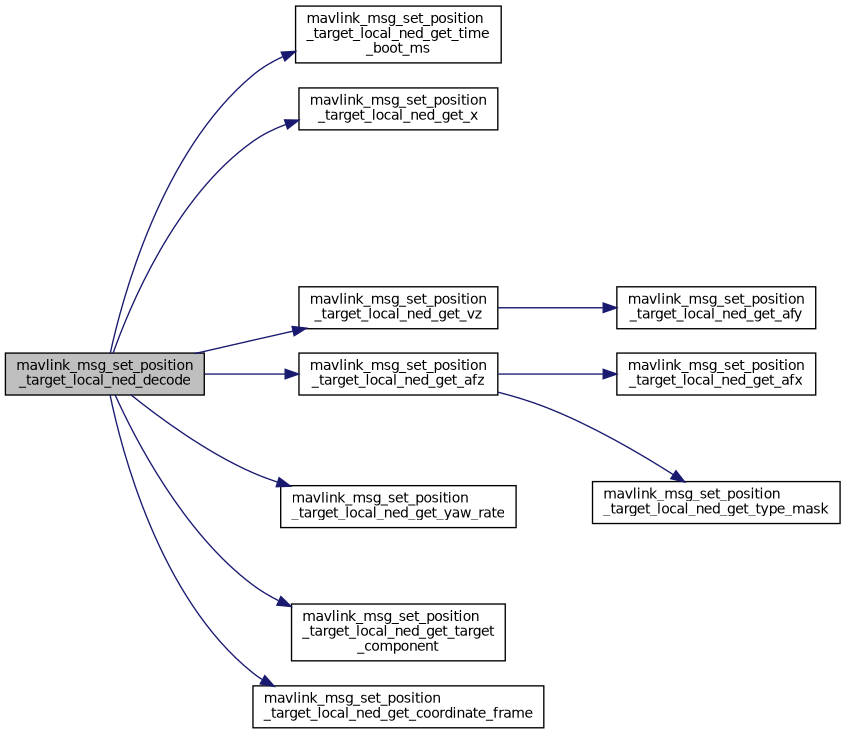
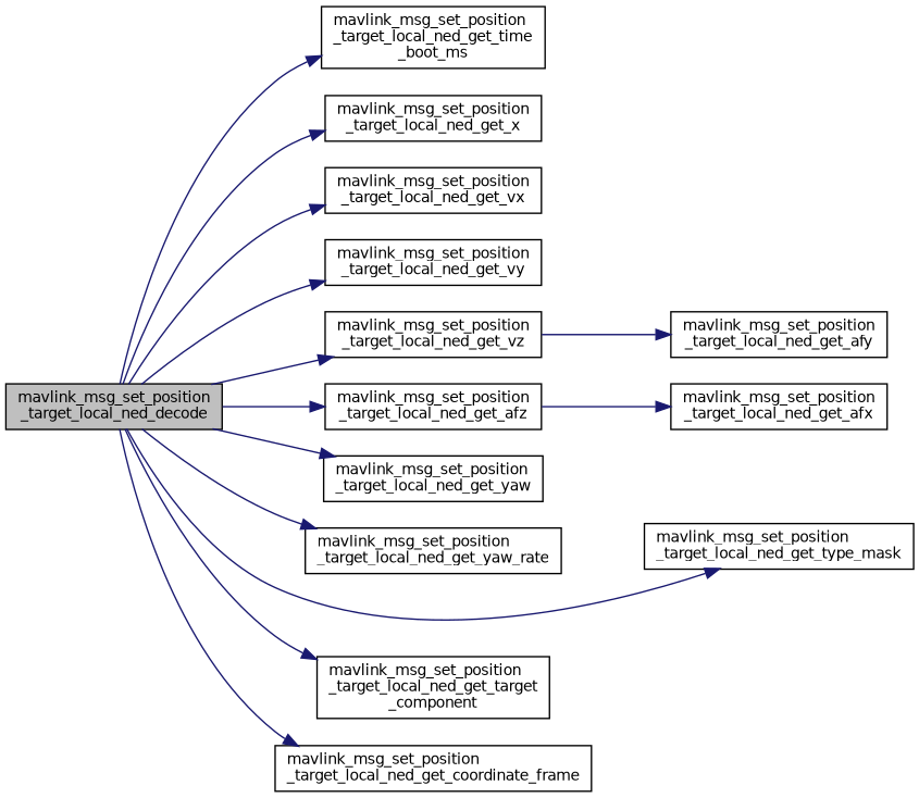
  digraph {
    rankdir=LR
    node [color=black fillcolor=white fontname=Helvetica fontsize=10 shape=record style=filled]
    edge [color=midnightblue fontname=Helvetica fontsize=10 labelfontname=Helvetica labelfontsize=10 style=solid]
    n1 [fillcolor=grey75 fontcolor=black height=0.2 label="mavlink_msg_set_position\l_target_local_ned_decode" width=0.4]
    n2 [height=0.2 label="mavlink_msg_set_position\l_target_local_ned_get_time\l_boot_ms" width=0.4]
    n3 [height=0.2 label="mavlink_msg_set_position\l_target_local_ned_get_x" width=0.4]
+   n4 [height=0.2 label="mavlink_msg_set_position\l_target_local_ned_get_vx" width=0.4]
+   n5 [height=0.2 label="mavlink_msg_set_position\l_target_local_ned_get_vy" width=0.4]
    n6 [height=0.2 label="mavlink_msg_set_position\l_target_local_ned_get_vz" width=0.4]
    n7 [height=0.2 label="mavlink_msg_set_position\l_target_local_ned_get_afz" width=0.4]
+   n8 [height=0.2 label="mavlink_msg_set_position\l_target_local_ned_get_yaw" width=0.4]
    n9 [height=0.2 label="mavlink_msg_set_position\l_target_local_ned_get_yaw_rate" width=0.4]
    n10 [height=0.2 label="mavlink_msg_set_position\l_target_local_ned_get_type_mask" width=0.4]
    n11 [height=0.2 label="mavlink_msg_set_position\l_target_local_ned_get_target\l_component" width=0.4]
    n12 [height=0.2 label="mavlink_msg_set_position\l_target_local_ned_get_coordinate_frame" width=0.4]
    n13 [height=0.2 label="mavlink_msg_set_position\l_target_local_ned_get_afy" width=0.4]
    n14 [height=0.2 label="mavlink_msg_set_position\l_target_local_ned_get_afx" width=0.4]
    n1 -> n2
    n1 -> n3
+   n1 -> n4
+   n1 -> n5
    n1 -> n6
    n1 -> n7
+   n1 -> n8
    n1 -> n9
-   n7 -> n10
+   n1 -> n10
    n1 -> n11
    n1 -> n12
    n6 -> n13
    n7 -> n14
  }
